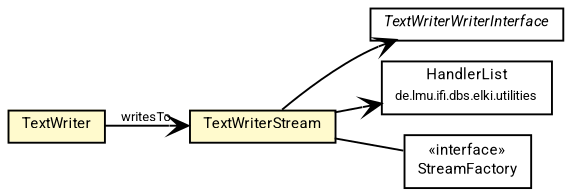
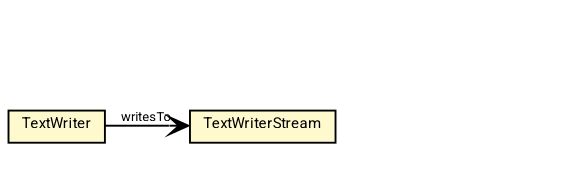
  digraph {
    nodesep=0.15
    rankdir=LR
    ranksep=0.25
    node [fontcolor=black fontname=Roboto fontsize=8 margin=0 shape=plaintext]
    edge [arrowhead=open color=black fontname=Roboto fontsize=7 labelfontname=Roboto labelfontsize=7 weight=1]
    n1 [height=0 label=<<table title="de.lmu.ifi.dbs.elki.result.textwriter.TextWriter" border="0" cellborder="1" cellspacing="0" cellpadding="2" bgcolor="LemonChiffon" href="TextWriter.html" target="_parent"> 		<tr><td><table border="0" cellspacing="0" cellpadding="1"> 		<tr><td align="center" balign="center"> <font face="Roboto">TextWriter</font> </td></tr> 		</table></td></tr> 		</table>> width=0]
    n2 [height=0 label=<<table title="de.lmu.ifi.dbs.elki.result.textwriter.TextWriterStream" border="0" cellborder="1" cellspacing="0" cellpadding="2" bgcolor="lemonChiffon" href="TextWriterStream.html" target="_parent"> 		<tr><td><table border="0" cellspacing="0" cellpadding="1"> 		<tr><td align="center" balign="center"> <font face="Roboto">TextWriterStream</font> </td></tr> 		</table></td></tr> 		</table>> width=0]
-   n3 [height=0 label=<<table title="de.lmu.ifi.dbs.elki.result.textwriter.TextWriterWriterInterface" border="0" cellborder="1" cellspacing="0" cellpadding="2" href="TextWriterWriterInterface.html" target="_parent"> 		<tr><td><table border="0" cellspacing="0" cellpadding="1"> 		<tr><td align="center" balign="center"> <font face="Roboto"><i>TextWriterWriterInterface</i></font> </td></tr> 		</table></td></tr> 		</table>> width=0]
-   n4 [height=0 label=<<table title="de.lmu.ifi.dbs.elki.utilities.HandlerList" border="0" cellborder="1" cellspacing="0" cellpadding="2" href="../../utilities/HandlerList.html" target="_parent"> 		<tr><td><table border="0" cellspacing="0" cellpadding="1"> 		<tr><td align="center" balign="center"> <font face="Roboto">HandlerList</font> </td></tr> 		<tr><td align="center" balign="center"> <font face="Roboto" point-size="7.0">de.lmu.ifi.dbs.elki.utilities</font> </td></tr> 		</table></td></tr> 		</table>> width=0]
-   n5 [height=0 label=<<table title="de.lmu.ifi.dbs.elki.result.textwriter.StreamFactory" border="0" cellborder="1" cellspacing="0" cellpadding="2" href="StreamFactory.html" target="_parent"> 		<tr><td><table border="0" cellspacing="0" cellpadding="1"> 		<tr><td align="center" balign="center"> &#171;interface&#187; </td></tr> 		<tr><td align="center" balign="center"> <font face="Roboto">StreamFactory</font> </td></tr> 		</table></td></tr> 		</table>> width=0]
    n1 -> n2 [label=writesTo]
-   n2 -> n3
-   n2 -> n4
-   n2 -> n5 [arrowhead=none weight=2]
  }
